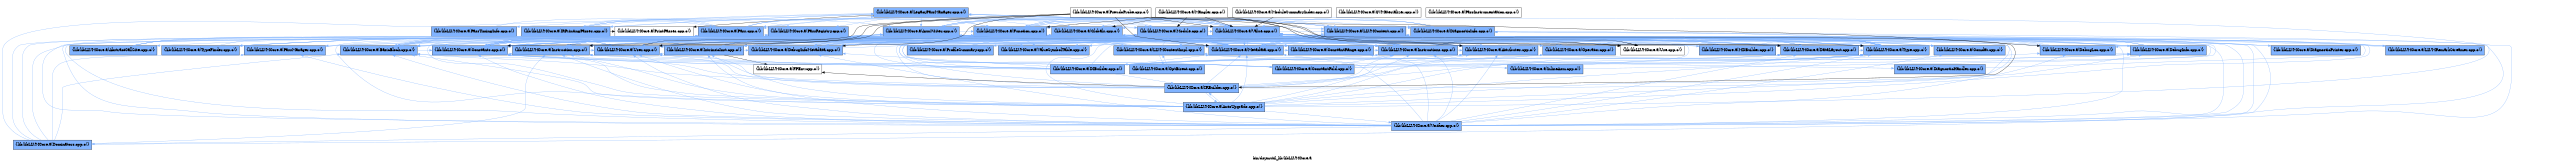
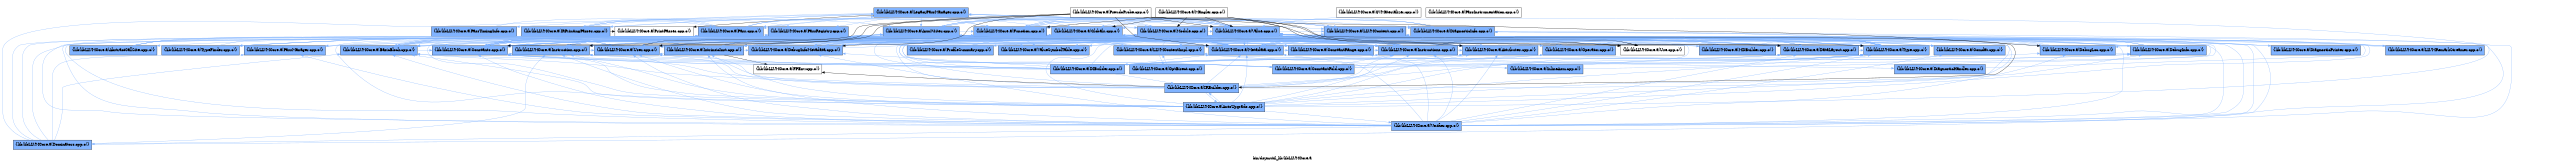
  digraph {
    label="bin/dsymutil_lib/libLLVMCore.a"
    rankdir=TB
    node [fillcolor="0.600000 0.5 1" group=1 shape=box style=filled]
    edge [color="0.600000 0.5 1"]
    n1 [label="{lib/libLLVMCore.a(LegacyPassManager.cpp.o)}"]
    n2 [label="{lib/libLLVMCore.a(AsmWriter.cpp.o)}"]
    n3 [label="{lib/libLLVMCore.a(DiagnosticInfo.cpp.o)}"]
    n4 [label="{lib/libLLVMCore.a(Function.cpp.o)}"]
    n5 [label="{lib/libLLVMCore.a(Globals.cpp.o)}"]
    n6 [label="{lib/libLLVMCore.a(IRPrintingPasses.cpp.o)}"]
    n7 [label="{lib/libLLVMCore.a(LLVMContext.cpp.o)}"]
    n8 [label="{lib/libLLVMCore.a(Module.cpp.o)}"]
    n9 [label="{lib/libLLVMCore.a(Pass.cpp.o)}"]
    n10 [label="{lib/libLLVMCore.a(PassRegistry.cpp.o)}"]
    n11 [label="{lib/libLLVMCore.a(PassTimingInfo.cpp.o)}"]
    n12 [group=0 label="{lib/libLLVMCore.a(PrintPasses.cpp.o)}" fillcolor="" style=""]
    n13 [label="{lib/libLLVMCore.a(Value.cpp.o)}"]
    n14 [label="{lib/libLLVMCore.a(BasicBlock.cpp.o)}"]
    n15 [label="{lib/libLLVMCore.a(Comdat.cpp.o)}"]
    n16 [label="{lib/libLLVMCore.a(ConstantRange.cpp.o)}"]
    n17 [label="{lib/libLLVMCore.a(Constants.cpp.o)}"]
    n18 [label="{lib/libLLVMCore.a(DebugInfoMetadata.cpp.o)}"]
    n19 [label="{lib/libLLVMCore.a(Attributes.cpp.o)}"]
    n20 [label="{lib/libLLVMCore.a(Instruction.cpp.o)}"]
    n21 [label="{lib/libLLVMCore.a(Instructions.cpp.o)}"]
    n22 [label="{lib/libLLVMCore.a(IntrinsicInst.cpp.o)}"]
    n23 [label="{lib/libLLVMCore.a(Metadata.cpp.o)}"]
    n24 [label="{lib/libLLVMCore.a(Operator.cpp.o)}"]
    n25 [label="{lib/libLLVMCore.a(Type.cpp.o)}"]
    n26 [label="{lib/libLLVMCore.a(TypeFinder.cpp.o)}"]
    n27 [group=0 label="{lib/libLLVMCore.a(Use.cpp.o)}" fillcolor="" style=""]
    n28 [label="{lib/libLLVMCore.a(User.cpp.o)}"]
    n29 [label="{lib/libLLVMCore.a(DebugLoc.cpp.o)}"]
    n30 [label="{lib/libLLVMCore.a(DataLayout.cpp.o)}"]
    n31 [label="{lib/libLLVMCore.a(AbstractCallSite.cpp.o)}"]
    n32 [label="{lib/libLLVMCore.a(MDBuilder.cpp.o)}"]
    n33 [label="{lib/libLLVMCore.a(ValueSymbolTable.cpp.o)}"]
    n34 [label="{lib/libLLVMCore.a(PassManager.cpp.o)}"]
    n35 [label="{lib/libLLVMCore.a(DiagnosticPrinter.cpp.o)}"]
    n36 [label="{lib/libLLVMCore.a(LLVMContextImpl.cpp.o)}"]
    n37 [label="{lib/libLLVMCore.a(LLVMRemarkStreamer.cpp.o)}"]
    n38 [label="{lib/libLLVMCore.a(ProfileSummary.cpp.o)}"]
    n39 [label="{lib/libLLVMCore.a(DebugInfo.cpp.o)}"]
    n40 [label="{lib/libLLVMCore.a(ConstantFold.cpp.o)}"]
    n41 [group=0 label="{lib/libLLVMCore.a(FPEnv.cpp.o)}" fillcolor="" style=""]
    n42 [label="{lib/libLLVMCore.a(InlineAsm.cpp.o)}"]
    n43 [label="{lib/libLLVMCore.a(DiagnosticHandler.cpp.o)}"]
    n44 [label="{lib/libLLVMCore.a(OptBisect.cpp.o)}"]
    n45 [label="{lib/libLLVMCore.a(DIBuilder.cpp.o)}"]
    n46 [label="{lib/libLLVMCore.a(IRBuilder.cpp.o)}"]
    n47 [label="{lib/libLLVMCore.a(AutoUpgrade.cpp.o)}"]
    n48 [label="{lib/libLLVMCore.a(Verifier.cpp.o)}"]
    n49 [label="{lib/libLLVMCore.a(Dominators.cpp.o)}"]
    n50 [group=0 label="{lib/libLLVMCore.a(Mangler.cpp.o)}" fillcolor="" style=""]
    n51 [group=0 label="{lib/libLLVMCore.a(PseudoProbe.cpp.o)}" fillcolor="" style=""]
    n52 [group=0 label="{lib/libLLVMCore.a(GVMaterializer.cpp.o)}" fillcolor="" style=""]
-   n53 [group=0 label="{lib/libLLVMCore.a(ModuleSummaryIndex.cpp.o)}" fillcolor="" style=""]
    n54 [group=0 label="{lib/libLLVMCore.a(PassInstrumentation.cpp.o)}" fillcolor="" style=""]
    subgraph sub_1 {
      rank=same
      n1
    }
    subgraph sub_2 {
      rank=same
      n2
      n3
      n4
      n5
      n6
      n7
      n8
      n9
      n10
      n11
      n12
      n13
    }
    subgraph sub_3 {
      rank=same
      n14
      n15
      n16
      n17
      n18
      n19
      n20
      n21
      n22
      n23
      n24
      n25
      n26
      n27
      n28
      n29
      n30
      n31
      n32
      n33
      n34
      n35
      n36
      n37
      n38
      n39
    }
    subgraph sub_4 {
      rank=same
      n40
      n41
      n42
      n43
      n44
      n45
    }
    subgraph sub_5 {
      rank=same
      n46
    }
    subgraph sub_6 {
      rank=same
      n47
    }
    subgraph sub_7 {
      rank=same
      n48
    }
    n1 -> n2
    n1 -> n3
    n1 -> n4
    n1 -> n5
    n1 -> n6
    n1 -> n7
    n1 -> n8
    n1 -> n9
    n1 -> n10
    n1 -> n11
    n1 -> n12 [color=""]
    n1 -> n13
    n2 -> n4
    n2 -> n5
    n2 -> n7
    n2 -> n8
    n2 -> n13
    n2 -> n14
    n2 -> n15
    n2 -> n16
    n2 -> n17
    n2 -> n18
    n2 -> n19
    n2 -> n20
    n2 -> n21
    n2 -> n22
    n2 -> n23
    n2 -> n24
    n2 -> n25
    n2 -> n26
    n2 -> n27 [color=""]
    n2 -> n28
    n3 -> n2
    n3 -> n4
    n3 -> n7
    n3 -> n13
    n3 -> n20
    n3 -> n23
    n3 -> n29
    n4 -> n5
    n4 -> n7
    n4 -> n8
    n4 -> n13
    n4 -> n14
    n4 -> n17
    n4 -> n19
    n4 -> n21
    n4 -> n22
    n4 -> n23
    n4 -> n25
    n4 -> n28
    n4 -> n30
    n4 -> n31
    n4 -> n32
    n4 -> n33
    n5 -> n4
    n5 -> n8
    n5 -> n13
    n5 -> n16
    n5 -> n17
    n5 -> n23
    n5 -> n25
    n5 -> n28
    n6 -> n1
    n6 -> n2
    n6 -> n9
    n6 -> n10
    n6 -> n12 [color=""]
    n6 -> n13
    n6 -> n34
    n7 -> n3
    n7 -> n35
    n7 -> n36
    n7 -> n37
    n8 -> n4
    n8 -> n5
    n8 -> n7
    n8 -> n13
    n8 -> n15
    n8 -> n17
    n8 -> n23
    n8 -> n25
    n8 -> n26
    n8 -> n28
    n8 -> n30
    n8 -> n33
    n8 -> n38
    n9 -> n1
    n9 -> n4
    n9 -> n6
    n9 -> n7
    n9 -> n10
    n9 -> n13
    n9 -> n19
    n10 -> n9
    n11 -> n9
    n13 -> n4
    n13 -> n5
    n13 -> n7
    n13 -> n14
    n13 -> n17
    n13 -> n19
    n13 -> n20
    n13 -> n21
    n13 -> n22
    n13 -> n23
    n13 -> n24
    n13 -> n25
    n13 -> n27 [color=""]
    n13 -> n28
    n13 -> n30
    n13 -> n33
    n13 -> n36
    n13 -> n39
    n14 -> n13
    n14 -> n17
    n14 -> n20
    n14 -> n21
    n14 -> n23
    n14 -> n25
    n14 -> n28
    n14 -> n33
    n15 -> n8
    n16 -> n21
    n17 -> n4
    n17 -> n5
    n17 -> n13
    n17 -> n20
    n17 -> n21
    n17 -> n24
    n17 -> n25
    n17 -> n28
    n17 -> n40
    n18 -> n7
    n18 -> n17
    n18 -> n23
    n18 -> n25
    n18 -> n36
    n19 -> n2
    n19 -> n4
    n20 -> n13
    n20 -> n14
    n20 -> n17
    n20 -> n19
    n20 -> n21
    n20 -> n23
    n20 -> n28
    n21 -> n4
    n21 -> n8
    n21 -> n13
    n21 -> n14
    n21 -> n17
    n21 -> n19
    n21 -> n20
    n21 -> n23
    n21 -> n24
    n21 -> n25
    n21 -> n27 [color=""]
    n21 -> n28
    n21 -> n30
    n21 -> n32
    n21 -> n36
    n22 -> n8
    n22 -> n13
    n22 -> n14
    n22 -> n17
    n22 -> n18
    n22 -> n20
    n22 -> n21
    n22 -> n23
    n22 -> n25
    n22 -> n28
    n22 -> n30
    n22 -> n41 [color=""]
    n23 -> n7
    n23 -> n8
    n23 -> n13
    n23 -> n16
    n23 -> n17
    n23 -> n18
    n23 -> n25
    n23 -> n29
    n23 -> n32
    n23 -> n36
    n24 -> n17
    n24 -> n25
    n24 -> n30
    n25 -> n17
    n26 -> n4
    n26 -> n5
    n26 -> n23
    n28 -> n22
    n28 -> n27 [color=""]
    n29 -> n18
    n29 -> n23
    n29 -> n39
    n30 -> n5
    n30 -> n8
    n30 -> n25
    n31 -> n17
    n31 -> n21
    n31 -> n23
    n31 -> n28
    n32 -> n13
    n32 -> n17
    n32 -> n23
    n32 -> n25
    n33 -> n13
    n34 -> n5
    n34 -> n13
    n35 -> n13
    n36 -> n7
    n36 -> n8
    n36 -> n13
    n36 -> n17
    n36 -> n18
    n36 -> n23
    n36 -> n28
    n36 -> n42
    n36 -> n43
    n36 -> n44
    n37 -> n3
    n37 -> n7
    n37 -> n13
    n38 -> n17
    n38 -> n23
    n38 -> n25
    n39 -> n4
    n39 -> n8
    n39 -> n13
    n39 -> n18
    n39 -> n20
    n39 -> n23
    n39 -> n29
    n39 -> n45
    n40 -> n4
    n40 -> n5
    n40 -> n8
    n40 -> n13
    n40 -> n17
    n40 -> n21
    n40 -> n24
    n40 -> n25
    n42 -> n13
    n42 -> n25
    n43 -> n7
    n44 -> n36
    n45 -> n4
    n45 -> n8
    n45 -> n13
    n45 -> n14
    n45 -> n17
    n45 -> n18
    n45 -> n19
    n45 -> n20
    n45 -> n21
    n45 -> n23
    n45 -> n25
    n45 -> n28
    n45 -> n29
    n45 -> n39
    n45 -> n46
    n46 -> n4
    n46 -> n5
    n46 -> n13
    n46 -> n14
    n46 -> n17
    n46 -> n19
    n46 -> n20
    n46 -> n21
    n46 -> n23
    n46 -> n25
    n46 -> n28
    n46 -> n30
    n46 -> n41 [color=""]
    n46 -> n47
    n47 -> n3
    n47 -> n4
    n47 -> n5
    n47 -> n7
    n47 -> n8
    n47 -> n13
    n47 -> n14
    n47 -> n17
    n47 -> n19
    n47 -> n20
    n47 -> n21
    n47 -> n22
    n47 -> n23
    n47 -> n25
    n47 -> n28
    n47 -> n30
    n47 -> n39
    n47 -> n46
    n47 -> n48
    n48 -> n1
    n48 -> n2
    n48 -> n4
    n48 -> n5
    n48 -> n7
    n48 -> n8
    n48 -> n9
    n48 -> n10
    n48 -> n13
    n48 -> n14
    n48 -> n15
    n48 -> n16
    n48 -> n17
    n48 -> n18
    n48 -> n19
    n48 -> n20
    n48 -> n21
    n48 -> n22
    n48 -> n23
    n48 -> n25
    n48 -> n28
    n48 -> n29
    n48 -> n30
    n48 -> n34
    n48 -> n49
    n49 -> n1
    n49 -> n2
    n49 -> n9
    n49 -> n10
    n49 -> n13
    n49 -> n14
    n49 -> n20
    n49 -> n34
    n50 -> n4 [color=""]
    n50 -> n5 [color=""]
    n50 -> n8 [color=""]
    n50 -> n13 [color=""]
    n50 -> n19 [color=""]
    n50 -> n30 [color=""]
    n51 -> n13 [color=""]
    n51 -> n17 [color=""]
    n51 -> n18 [color=""]
    n51 -> n20 [color=""]
    n51 -> n23 [color=""]
    n51 -> n25 [color=""]
    n51 -> n28 [color=""]
    n51 -> n29 [color=""]
    n51 -> n46 [color=""]
-   n53 -> n13 [color=""]
  }
